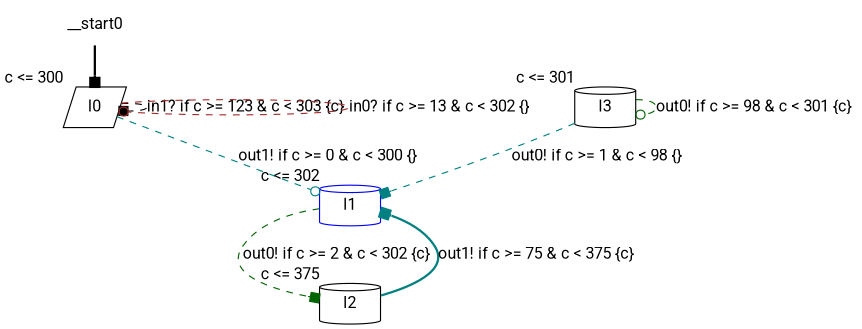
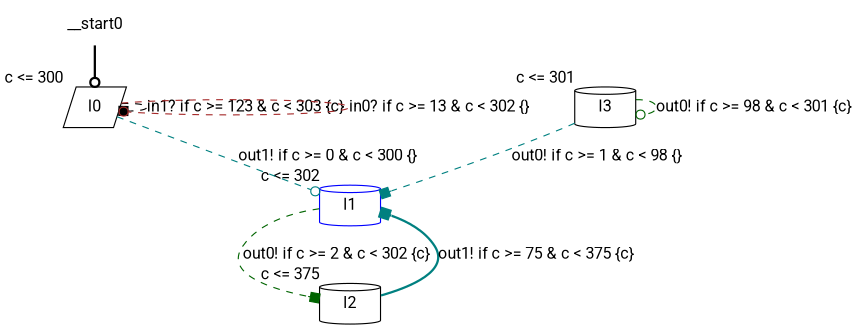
  digraph {
    fontname=Roboto
    node [color=black fontname=Roboto shape=cylinder margin=0]
    edge [arrowhead=odot color=teal fontname=Roboto style=dashed]
    __start0 [color=blue shape=none margin=""]
    n2 [label=l0 shape=parallelogram xlabel="c <= 300"]
    n3 [color=blue label=l1 xlabel="c <= 302"]
    n4 [label=l3 xlabel="c <= 301"]
    n5 [label=l2 xlabel="c <= 375"]
-   __start0 -> n2 [arrowhead=box color=black style=bold]
+   __start0 -> n2 [color=black style=bold]
    n2 -> n2 [arrowhead=box color=black label="in1? if c >= 123 & c < 303 {c} "]
    n2 -> n2 [color=brown label="in0? if c >= 13 & c < 302 {} "]
    n2 -> n3 [label="out1! if c >= 0 & c < 300 {} "]
    n3 -> n5 [arrowhead=box color=darkgreen label="out0! if c >= 2 & c < 302 {c} "]
    n4 -> n3 [arrowhead=box label="out0! if c >= 1 & c < 98 {} "]
    n4 -> n4 [color=darkgreen label="out0! if c >= 98 & c < 301 {c} "]
    n5 -> n3 [arrowhead=box label="out1! if c >= 75 & c < 375 {c} " style=bold]
  }
